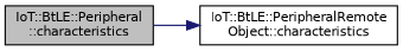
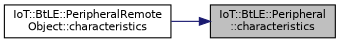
  digraph {
    rankdir=RL
    node [color=black fontname=Helvetica fontsize=10 shape=record style=filled]
    n1 [fillcolor=grey75 fontcolor=black height=0.2 label="IoT::BtLE::Peripheral\l::characteristics" width=0.4]
    n2 [fillcolor=white height=0.2 label="IoT::BtLE::PeripheralRemote\lObject::characteristics" width=0.4]
-   n2 -> n1 [color=midnightblue dir=back fontname=Helvetica fontsize=10 labelfontname=Helvetica labelfontsize=10 style=solid]
+   n1 -> n2 [color=midnightblue dir=back fontname=Helvetica fontsize=10 labelfontname=Helvetica labelfontsize=10 style=solid]
  }
